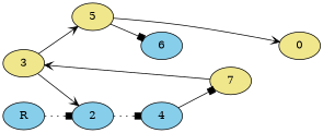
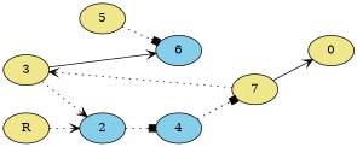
  digraph {
    rankdir=LR
    node [fillcolor=khaki style=filled]
    edge [arrowhead=box style=dotted]
    5
    6 [fillcolor=skyblue]
    7
    3
    n5 [label=0]
    2 [fillcolor=skyblue]
    4 [fillcolor=skyblue]
-   R [fillcolor=skyblue]
-   5 -> 6 [style=solid]
-   7 -> 3 [arrowhead=vee style=solid]
-   5 -> n5 [arrowhead=vee style=solid]
-   3 -> 5 [arrowhead=vee style=solid]
-   3 -> 2 [arrowhead=vee style=solid]
+   R
+   5 -> 6
+   7 -> 3 [arrowhead=vee]
+   7 -> n5 [arrowhead=vee style=solid]
+   3 -> 6 [arrowhead=vee style=solid]
+   3 -> 2 [arrowhead=vee]
    2 -> 4
-   4 -> 7 [style=solid]
-   R -> 2
+   4 -> 7
+   R -> 2 [arrowhead=vee]
  }
